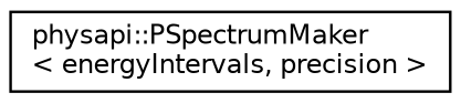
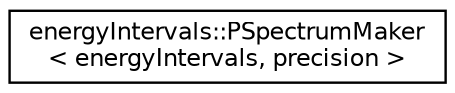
  digraph {
    rankdir=LR
-   n1 [color=black fillcolor=white fontname=Helvetica fontsize=10 height=0.2 label="physapi::PSpectrumMaker\l\< energyIntervals, precision \>" shape=record style=filled width=0.4]
+   n1 [color=black fillcolor=white fontname=Helvetica fontsize=10 height=0.2 label="energyIntervals::PSpectrumMaker\l\< energyIntervals, precision \>" shape=record style=filled width=0.4]
  }
